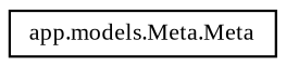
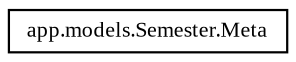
  digraph {
    rankdir=TB
    fontname="Liberation Serif"
-   n1 [color=black fillcolor=white fontname="Liberation Serif" fontsize=10 height=0.2 label="app.models.Meta.Meta" shape=record style=filled width=0.4]
+   n1 [color=black fillcolor=white fontname="Liberation Serif" fontsize=10 height=0.2 label="app.models.Semester.Meta" shape=record style=filled width=0.4]
  }
